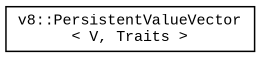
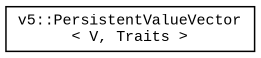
  digraph {
    rankdir=LR
    fontname="Liberation Mono"
-   n1 [color=black fillcolor=white fontname="Liberation Mono" fontsize=10 height=0.2 label="v8::PersistentValueVector\l\< V, Traits \>" shape=record style=filled width=0.4]
+   n1 [color=black fillcolor=white fontname="Liberation Mono" fontsize=10 height=0.2 label="v5::PersistentValueVector\l\< V, Traits \>" shape=record style=filled width=0.4]
  }
